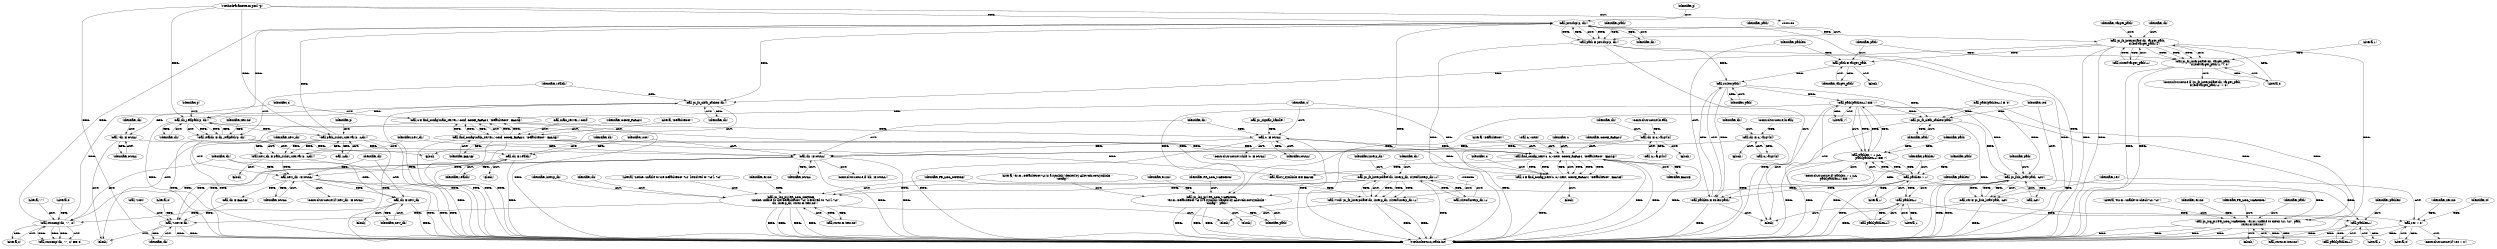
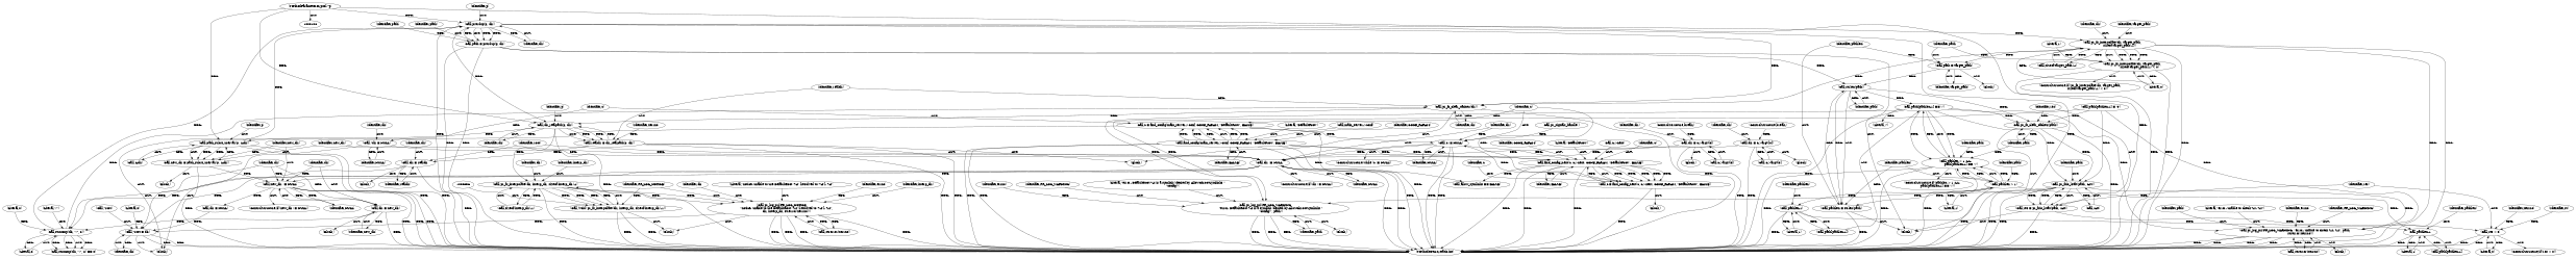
  digraph {
    n1 [label="(Call,pstrdup(p, dir))"]
    n2 [label="(Call,path = pstrdup(p, dir))"]
    n3 [label="(Call,pr_fs_interpolate(dir, target_path,\n                sizeof(target_path)-1))"]
    n4 [label="(Call,pr_fs_clear_cache2(dir))"]
    n5 [label="(Call,dir_realpath(p, dir))"]
    n6 [label="(Identifier,dir)"]
    n7 [label="(MethodReturn,static int)"]
    n8 [label="(Call,strlen(path))"]
    n9 [label="(Block,)"]
    n10 [label="(Call,pr_fs_interpolate(dir, target_path,\n                sizeof(target_path)-1) < 0)"]
    n11 [label="(Call,path = target_path)"]
    n12 [label="(Call,sizeof(target_path)-1)"]
    n13 [label="(Block,)"]
    n14 [label="(Identifier,dir)"]
    n15 [label="(Call,path_subst_uservar(p, &dir))"]
    n16 [label="(Call,realdir = dir_realpath(p, dir))"]
    n17 [label="(Call,pr_fs_interpolate(dir, interp_dir, sizeof(interp_dir)-1))"]
    n18 [label="(Identifier,dir)"]
    n19 [label="(Call,new_dir = path_subst_uservar(p, &dir))"]
    n20 [label="(Call,&dir)"]
    n21 [label="(Call,new_dir != NULL)"]
    n22 [label="(Block,)"]
    n23 [label="(MethodParameterIn,pool *p)"]
    1000106
    n25 [label="(Call,strncmp(dir, \"/\", 2))"]
    n26 [label="(Literal,2)"]
    n27 [label="(Call,strncmp(dir, \"/\", 2) == 0)"]
    n28 [label="(Call,dir = new_dir)"]
    n29 [label="(Identifier,new_dir)"]
    n30 [label="(Block,)"]
-   n31 [label="(Call,dir = FALSE)"]
+   n31 [label="(Call,dir = NULL)"]
    n32 [label="(Identifier,NULL)"]
    n33 [label="(ControlStructure,if (new_dir != NULL))"]
    n34 [label="(Call,*root = dir)"]
    n35 [label="(Call,dir != NULL)"]
    n36 [label="(Identifier,NULL)"]
    n37 [label="(ControlStructure,if (dir != NULL))"]
    n38 [label="(Block,)"]
    n39 [label="(Identifier,dir)"]
    n40 [label="(Call,*dir = NULL)"]
    n41 [label="(Identifier,NULL)"]
    n42 [label="(Call,dir = c->argv[0])"]
    n43 [label="(Block,)"]
    n44 [label="(Call,c->argv[0])"]
    n45 [label="(Call,dir = c->argv[0])"]
    n46 [label="(Block,)"]
    n47 [label="(Call,c->argv[0])"]
    n48 [label="(Call,c != NULL)"]
    n49 [label="(Call,find_config_next(c, c->next, CONF_PARAM, \"DefaultRoot\", FALSE))"]
    n50 [label="(Identifier,NULL)"]
    n51 [label="(ControlStructure,while (c != NULL))"]
    n52 [label="(Call,c = find_config_next(c, c->next, CONF_PARAM, \"DefaultRoot\", FALSE))"]
    n53 [label="(Call,allow_symlinks == FALSE)"]
    n54 [label="(Identifier,FALSE)"]
    n55 [label="(Block,)"]
    n56 [label="(Call,find_config(main_server->conf, CONF_PARAM, \"DefaultRoot\", FALSE))"]
    n57 [label="(Call,c = find_config(main_server->conf, CONF_PARAM, \"DefaultRoot\", FALSE))"]
    n58 [label="(Identifier,FALSE)"]
    n59 [label="(Call,pathlen = strlen(path))"]
    n60 [label="(Call,path[pathlen-1] == '/')"]
    n61 [label="(Call,pr_fs_clear_cache2(path))"]
    n62 [label="(Identifier,path)"]
    n63 [label="(Call,pathlen > 1 &&\n            path[pathlen-1] == '/')"]
    n64 [label="(Call,pr_fsio_lstat(path, &st))"]
    n65 [label="(Call,pr_log_pri(PR_LOG_WARNING, \"error: unable to check %s: %s\", path,\n            strerror(xerrno)))"]
    n66 [label="(Call,pr_log_pri(PR_LOG_WARNING,\n            \"error: DefaultRoot %s is a symlink (denied by AllowChrootSymlinks \"\n            \"config)\", path))"]
    n67 [label="(Literal,'/')"]
    n68 [label="(Identifier,path)"]
    n69 [label="(Call,pathlen > 1)"]
    n70 [label="(Call,pathlen-1)"]
    n71 [label="(Call,pathlen-1)"]
    n72 [label="(Literal,1)"]
    n73 [label="(ControlStructure,if (pathlen > 1 &&\n            path[pathlen-1] == '/'))"]
    n74 [label="(Call,path[pathlen-1])"]
    n75 [label="(Literal,1)"]
    n76 [label="(Call,path[pathlen-1])"]
    n77 [label="(Literal,1)"]
    n78 [label="(Call,res = pr_fsio_lstat(path, &st))"]
    n79 [label="(Call,&st)"]
    n80 [label="(Call,strerror(xerrno))"]
    n81 [label="(Block,)"]
    n82 [label="(Block,)"]
    n83 [label="(Identifier,path)"]
    n84 [label="(Call,res < 0)"]
    n85 [label="(Literal,0)"]
    n86 [label="(ControlStructure,if (res < 0))"]
    n87 [label="(ControlStructure,if (pr_fs_interpolate(dir, target_path,\n                sizeof(target_path)-1) < 0))"]
    n88 [label="(Literal,0)"]
    n89 [label="(Block,)"]
    n90 [label="(Identifier,target_path)"]
    n91 [label="(Call,dir = realdir)"]
    n92 [label="(Call,(void) pr_fs_interpolate(dir, interp_dir, sizeof(interp_dir)-1))"]
    n93 [label="(Call,pr_log_pri(PR_LOG_NOTICE,\n          \"notice: unable to use DefaultRoot '%s' [resolved to '%s']: %s\",\n          dir, interp_dir, strerror(xerrno)))"]
    n94 [label="(Call,sizeof(interp_dir)-1)"]
    n95 [label="(Identifier,realdir)"]
    n96 [label="(Block,)"]
    n97 [label="(Block,)"]
    n98 [label="(Call,strerror(xerrno))"]
    n99 [label="(Literal,1)"]
    n100 [label="(Identifier,path)"]
    n101 [label="(Identifier,dir)"]
    n102 [label="(Identifier,CONF_PARAM)"]
    n103 [label="(Literal,\"error: unable to check %s: %s\")"]
    n104 [label="(Identifier,pathlen)"]
    n105 [label="(Identifier,new_dir)"]
    n106 [label="(Literal,\"DefaultRoot\")"]
    n107 [label="(ControlStructure,break;)"]
    n108 [label="(Literal,0)"]
    n109 [label="(Identifier,path)"]
    n110 [label="(Call,main_server->conf)"]
    n111 [label="(Identifier,errno)"]
    n112 [label="(Identifier,CONF_PARAM)"]
    n113 [label="(Identifier,PR_LOG_WARNING)"]
    n114 [label="(Identifier,realdir)"]
    n115 [label="(Identifier,dir)"]
    n116 [label="(Identifier,dir)"]
    n117 [label="(Identifier,path)"]
    n118 [label="(Literal,\"/\")"]
    n119 [label="(Identifier,dir)"]
    n120 [label="(Identifier,dir)"]
    n121 [label="(Identifier,errno)"]
    n122 [label="(Call,*root)"]
    n123 [label="(ControlStructure,break;)"]
    n124 [label="(Identifier,pathlen)"]
    n125 [label="(Identifier,PR_LOG_NOTICE)"]
    n126 [label="(Identifier,path)"]
    n127 [label="(Identifier,p)"]
    n128 [label="(Identifier,res)"]
    n129 [label="(Call,path[pathlen-1] = '\0')"]
    n130 [label="(Call,c->next)"]
    n131 [label="(Identifier,dir)"]
    n132 [label="(Identifier,path)"]
    n133 [label="(Literal,\"notice: unable to use DefaultRoot '%s' [resolved to '%s']: %s\")"]
    n134 [label="(Identifier,errno)"]
    n135 [label="(Identifier,target_path)"]
    n136 [label="(Identifier,PR_LOG_WARNING)"]
    n137 [label="(Identifier,dir)"]
    n138 [label="(Identifier,path)"]
    n139 [label="(Identifier,p)"]
    n140 [label="(Identifier,interp_dir)"]
    n141 [label="(Identifier,res)"]
    n142 [label="(Identifier,root)"]
    n143 [label="(Identifier,dir)"]
    n144 [label="(Identifier,xerrno)"]
    n145 [label="(Identifier,c)"]
    n146 [label="(Literal,\"DefaultRoot\")"]
    n147 [label="(Identifier,pathlen)"]
    n148 [label="(Identifier,dir)"]
    n149 [label="(Identifier,pathlen)"]
    n150 [label="(Identifier,interp_dir)"]
    n151 [label="(Call,pr_signals_handle())"]
    n152 [label="(Identifier,c)"]
    n153 [label="(Identifier,st)"]
    n154 [label="(Identifier,p)"]
    n155 [label="(Identifier,c)"]
    n156 [label="(Identifier,new_dir)"]
    n157 [label="(Identifier,path)"]
    n158 [label="(Literal,0)"]
    n159 [label="(Literal,\"error: DefaultRoot %s is a symlink (denied by AllowChrootSymlinks \"\n            \"config)\")"]
    n160 [label="(Identifier,xerrno)"]
    n161 [label="(Identifier,c)"]
    n162 [label="(Identifier,dir)"]
    1000356
    n1 -> n2 [label="AST: "]
    n1 -> n2 [label="DDG: "]
    n1 -> n2 [label="DDG: "]
    n1 -> n3 [label="DDG: "]
    n1 -> n4 [label="DDG: "]
    n1 -> n5 [label="DDG: "]
    n1 -> n6 [label="CFG: "]
    n1 -> n7 [label="DDG: "]
    n1 -> n7 [label="DDG: "]
    n2 -> n1 [label="CFG: "]
    n2 -> n7 [label="DDG: "]
    n2 -> n7 [label="DDG: "]
    n2 -> n8 [label="DDG: "]
    n2 -> n9 [label="AST: "]
    n3 -> n4 [label="DDG: "]
    n3 -> n7 [label="DDG: "]
    n3 -> n7 [label="DDG: "]
    n3 -> n7 [label="DDG: "]
    n3 -> n10 [label="AST: "]
    n3 -> n10 [label="DDG: "]
    n3 -> n10 [label="DDG: "]
    n3 -> n10 [label="DDG: "]
    n3 -> n11 [label="DDG: "]
    n3 -> n12 [label="CFG: "]
    n4 -> n5 [label="DDG: "]
    n4 -> n7 [label="DDG: "]
    n4 -> n13 [label="AST: "]
    n4 -> n14 [label="CFG: "]
    n5 -> n7 [label="DDG: "]
    n5 -> n15 [label="DDG: "]
    n5 -> n16 [label="AST: "]
    n5 -> n16 [label="DDG: "]
    n5 -> n16 [label="DDG: "]
    n5 -> n17 [label="DDG: "]
    n5 -> n18 [label="CFG: "]
    n6 -> n1 [label="AST: "]
    n8 -> n59 [label="AST: "]
    n8 -> n59 [label="DDG: "]
    n8 -> n60 [label="DDG: "]
    n8 -> n61 [label="DDG: "]
    n8 -> n62 [label="CFG: "]
    n10 -> n7 [label="DDG: "]
    n10 -> n7 [label="DDG: "]
    n10 -> n87 [label="AST: "]
    n10 -> n88 [label="CFG: "]
    n11 -> n8 [label="DDG: "]
    n11 -> n89 [label="AST: "]
    n11 -> n90 [label="CFG: "]
    n12 -> n3 [label="AST: "]
    n12 -> n3 [label="DDG: "]
    n14 -> n4 [label="AST: "]
    n15 -> n1 [label="DDG: "]
    n15 -> n7 [label="DDG: "]
    n15 -> n7 [label="DDG: "]
    n15 -> n19 [label="AST: "]
    n15 -> n19 [label="DDG: "]
    n15 -> n19 [label="DDG: "]
    n15 -> n20 [label="CFG: "]
    n16 -> n5 [label="CFG: "]
    n16 -> n7 [label="DDG: "]
    n16 -> n7 [label="DDG: "]
    n16 -> n13 [label="AST: "]
    n16 -> n91 [label="DDG: "]
    n17 -> n7 [label="DDG: "]
    n17 -> n92 [label="AST: "]
    n17 -> n92 [label="DDG: "]
    n17 -> n92 [label="DDG: "]
    n17 -> n92 [label="DDG: "]
    n17 -> n93 [label="DDG: "]
    n17 -> n93 [label="DDG: "]
    n17 -> n94 [label="CFG: "]
    n18 -> n5 [label="AST: "]
    n19 -> n7 [label="DDG: "]
    n19 -> n15 [label="CFG: "]
    n19 -> n21 [label="DDG: "]
    n19 -> n22 [label="AST: "]
    n20 -> n15 [label="AST: "]
    n21 -> n7 [label="DDG: "]
    n21 -> n7 [label="DDG: "]
    n21 -> n7 [label="DDG: "]
    n21 -> n28 [label="DDG: "]
    n21 -> n31 [label="DDG: "]
    n21 -> n32 [label="CFG: "]
    n21 -> n33 [label="AST: "]
    n23 -> n1 [label="DDG: "]
    n23 -> n5 [label="DDG: "]
    n23 -> n7 [label="DDG: "]
    n23 -> n15 [label="DDG: "]
    n23 -> 1000106 [label="AST: "]
    n25 -> n1 [label="DDG: "]
    n25 -> n4 [label="DDG: "]
    n25 -> n26 [label="CFG: "]
    n25 -> n27 [label="AST: "]
    n25 -> n27 [label="DDG: "]
    n25 -> n27 [label="DDG: "]
    n25 -> n27 [label="DDG: "]
    n26 -> n25 [label="AST: "]
    n28 -> n7 [label="DDG: "]
    n28 -> n25 [label="DDG: "]
    n28 -> n29 [label="CFG: "]
    n28 -> n30 [label="AST: "]
    n29 -> n28 [label="AST: "]
    n31 -> n34 [label="DDG: "]
    n32 -> n21 [label="AST: "]
    n34 -> n7 [label="DDG: "]
    n34 -> n7 [label="DDG: "]
    n34 -> n38 [label="AST: "]
    n34 -> n39 [label="CFG: "]
    n35 -> n7 [label="DDG: "]
    n35 -> n7 [label="DDG: "]
    n35 -> n21 [label="DDG: "]
    n35 -> n25 [label="DDG: "]
    n35 -> n34 [label="DDG: "]
    n35 -> n36 [label="CFG: "]
    n35 -> n37 [label="AST: "]
    n36 -> n35 [label="AST: "]
    n39 -> n34 [label="AST: "]
    n40 -> n35 [label="DDG: "]
    n40 -> n38 [label="AST: "]
    n40 -> n41 [label="CFG: "]
    n41 -> n40 [label="AST: "]
    n42 -> n7 [label="DDG: "]
    n42 -> n35 [label="DDG: "]
    n42 -> n43 [label="AST: "]
    n42 -> n44 [label="CFG: "]
    n44 -> n42 [label="AST: "]
    n45 -> n7 [label="DDG: "]
    n45 -> n35 [label="DDG: "]
    n45 -> n46 [label="AST: "]
    n45 -> n47 [label="CFG: "]
    n47 -> n45 [label="AST: "]
    n48 -> n7 [label="DDG: "]
    n48 -> n7 [label="DDG: "]
    n48 -> n35 [label="DDG: "]
    n48 -> n49 [label="DDG: "]
    n48 -> n50 [label="CFG: "]
    n48 -> n51 [label="AST: "]
    n49 -> n7 [label="DDG: "]
    n49 -> n7 [label="DDG: "]
    n49 -> n7 [label="DDG: "]
    n49 -> n52 [label="AST: "]
    n49 -> n52 [label="DDG: "]
    n49 -> n52 [label="DDG: "]
    n49 -> n52 [label="DDG: "]
    n49 -> n52 [label="DDG: "]
    n49 -> n52 [label="DDG: "]
    n49 -> n53 [label="DDG: "]
    n49 -> n54 [label="CFG: "]
    n50 -> n48 [label="AST: "]
    n52 -> n7 [label="DDG: "]
    n52 -> n48 [label="DDG: "]
    n52 -> n49 [label="CFG: "]
    n52 -> n55 [label="AST: "]
    n54 -> n49 [label="AST: "]
    n56 -> n7 [label="DDG: "]
    n56 -> n7 [label="DDG: "]
    n56 -> n7 [label="DDG: "]
    n56 -> n49 [label="DDG: "]
    n56 -> n49 [label="DDG: "]
    n56 -> n53 [label="DDG: "]
    n56 -> n57 [label="AST: "]
    n56 -> n57 [label="DDG: "]
    n56 -> n57 [label="DDG: "]
    n56 -> n57 [label="DDG: "]
    n56 -> n57 [label="DDG: "]
    n56 -> n58 [label="CFG: "]
    n57 -> n7 [label="DDG: "]
    n57 -> n38 [label="AST: "]
    n57 -> n48 [label="DDG: "]
    n57 -> n56 [label="CFG: "]
    n58 -> n56 [label="AST: "]
    n59 -> n7 [label="DDG: "]
    n59 -> n8 [label="CFG: "]
    n59 -> n9 [label="AST: "]
    n60 -> n7 [label="DDG: "]
    n60 -> n61 [label="DDG: "]
    n60 -> n63 [label="AST: "]
    n60 -> n63 [label="DDG: "]
    n60 -> n63 [label="DDG: "]
    n60 -> n64 [label="DDG: "]
    n60 -> n65 [label="DDG: "]
    n60 -> n66 [label="DDG: "]
    n60 -> n67 [label="CFG: "]
    n61 -> n7 [label="DDG: "]
    n61 -> n9 [label="AST: "]
    n61 -> n64 [label="DDG: "]
    n61 -> n68 [label="CFG: "]
    n62 -> n8 [label="AST: "]
    n63 -> n7 [label="DDG: "]
    n63 -> n7 [label="DDG: "]
    n63 -> n7 [label="DDG: "]
    n63 -> n60 [label="CFG: "]
    n63 -> n69 [label="CFG: "]
    n63 -> n73 [label="AST: "]
    n64 -> n7 [label="DDG: "]
    n64 -> n7 [label="DDG: "]
    n64 -> n65 [label="DDG: "]
    n64 -> n66 [label="DDG: "]
    n64 -> n78 [label="AST: "]
    n64 -> n78 [label="DDG: "]
    n64 -> n78 [label="DDG: "]
    n64 -> n79 [label="CFG: "]
    n65 -> n7 [label="DDG: "]
    n65 -> n7 [label="DDG: "]
    n65 -> n7 [label="DDG: "]
    n65 -> n7 [label="DDG: "]
    n65 -> n80 [label="CFG: "]
    n65 -> n81 [label="AST: "]
    n66 -> n7 [label="DDG: "]
    n66 -> n7 [label="DDG: "]
    n66 -> n7 [label="DDG: "]
    n66 -> n82 [label="AST: "]
    n66 -> n83 [label="CFG: "]
-   n67 -> n60 [label="AST: "]
    n68 -> n61 [label="AST: "]
    n68 -> n63 [label="CFG: "]
    n69 -> n7 [label="DDG: "]
    n69 -> n59 [label="DDG: "]
    n69 -> n63 [label="AST: "]
    n69 -> n63 [label="DDG: "]
    n69 -> n63 [label="DDG: "]
    n69 -> n70 [label="DDG: "]
    n69 -> n71 [label="DDG: "]
    n69 -> n72 [label="CFG: "]
    n70 -> n7 [label="DDG: "]
    n70 -> n71 [label="DDG: "]
    n70 -> n74 [label="AST: "]
    n70 -> n75 [label="CFG: "]
    n71 -> n7 [label="DDG: "]
    n71 -> n76 [label="AST: "]
    n71 -> n77 [label="CFG: "]
    n72 -> n69 [label="AST: "]
    n74 -> n60 [label="AST: "]
    n74 -> n70 [label="CFG: "]
    n75 -> n70 [label="AST: "]
    n76 -> n71 [label="CFG: "]
    n77 -> n71 [label="AST: "]
    n78 -> n7 [label="DDG: "]
    n78 -> n9 [label="AST: "]
    n78 -> n64 [label="CFG: "]
    n78 -> n84 [label="DDG: "]
    n79 -> n64 [label="AST: "]
    n80 -> n65 [label="AST: "]
    n80 -> n65 [label="DDG: "]
    n83 -> n66 [label="AST: "]
    n84 -> n7 [label="DDG: "]
    n84 -> n7 [label="DDG: "]
    n84 -> n85 [label="CFG: "]
    n84 -> n86 [label="AST: "]
    n85 -> n84 [label="AST: "]
    n88 -> n3 [label="CFG: "]
    n88 -> n10 [label="AST: "]
    n90 -> n11 [label="AST: "]
    n91 -> n7 [label="DDG: "]
    n91 -> n34 [label="DDG: "]
    n91 -> n95 [label="CFG: "]
    n91 -> n96 [label="AST: "]
    n92 -> n7 [label="DDG: "]
    n92 -> n7 [label="DDG: "]
    n92 -> n17 [label="CFG: "]
    n92 -> n97 [label="AST: "]
    n93 -> n7 [label="DDG: "]
    n93 -> n7 [label="DDG: "]
    n93 -> n7 [label="DDG: "]
    n93 -> n7 [label="DDG: "]
    n93 -> n34 [label="DDG: "]
    n93 -> n97 [label="AST: "]
    n93 -> n98 [label="CFG: "]
    n94 -> n17 [label="AST: "]
    n94 -> n17 [label="DDG: "]
    n95 -> n91 [label="AST: "]
    n98 -> n93 [label="AST: "]
    n98 -> n93 [label="DDG: "]
    n99 -> n10 [label="CFG: "]
    n100 -> n69 [label="CFG: "]
    n101 -> n40 [label="AST: "]
    n102 -> n49 [label="AST: "]
    n103 -> n65 [label="AST: "]
    n104 -> n70 [label="AST: "]
    n105 -> n19 [label="CFG: "]
    n105 -> n21 [label="AST: "]
    n106 -> n49 [label="AST: "]
    n107 -> n42 [label="CFG: "]
    n108 -> n34 [label="CFG: "]
    n109 -> n2 [label="CFG: "]
    n110 -> n56 [label="AST: "]
    n111 -> n66 [label="CFG: "]
    n112 -> n56 [label="AST: "]
    n113 -> n66 [label="AST: "]
    n114 -> n4 [label="CFG: "]
    n114 -> n16 [label="AST: "]
    n115 -> n93 [label="AST: "]
    n116 -> n45 [label="AST: "]
    n117 -> n64 [label="AST: "]
    n118 -> n25 [label="AST: "]
    n119 -> n3 [label="AST: "]
    n120 -> n42 [label="AST: "]
    n121 -> n65 [label="CFG: "]
    n122 -> n34 [label="AST: "]
    n123 -> n45 [label="CFG: "]
    n124 -> n11 [label="CFG: "]
    n124 -> n59 [label="AST: "]
    n125 -> n92 [label="CFG: "]
    n125 -> n93 [label="AST: "]
    n126 -> n10 [label="CFG: "]
    n126 -> n11 [label="AST: "]
    n127 -> n1 [label="AST: "]
    n128 -> n78 [label="CFG: "]
    n128 -> n84 [label="AST: "]
    n129 -> n61 [label="DDG: "]
    n129 -> n64 [label="DDG: "]
    n129 -> n65 [label="DDG: "]
    n129 -> n66 [label="DDG: "]
    n130 -> n49 [label="AST: "]
    n131 -> n91 [label="AST: "]
    n132 -> n63 [label="CFG: "]
    n133 -> n93 [label="AST: "]
    n134 -> n93 [label="CFG: "]
    n135 -> n3 [label="AST: "]
    n136 -> n65 [label="AST: "]
    n137 -> n21 [label="CFG: "]
    n137 -> n25 [label="AST: "]
    n137 -> n28 [label="CFG: "]
    n138 -> n65 [label="AST: "]
    n139 -> n15 [label="AST: "]
    n140 -> n17 [label="AST: "]
    n141 -> n61 [label="CFG: "]
    n141 -> n78 [label="AST: "]
    n142 -> n35 [label="AST: "]
    n142 -> n91 [label="CFG: "]
    n143 -> n35 [label="AST: "]
    n143 -> n48 [label="CFG: "]
    n144 -> n84 [label="CFG: "]
    n145 -> n48 [label="AST: "]
    n145 -> n52 [label="CFG: "]
    n145 -> n57 [label="CFG: "]
    n146 -> n56 [label="AST: "]
    n147 -> n59 [label="CFG: "]
    n147 -> n69 [label="AST: "]
    n148 -> n17 [label="AST: "]
    n149 -> n71 [label="AST: "]
    n150 -> n93 [label="AST: "]
    n151 -> n48 [label="CFG: "]
    n152 -> n49 [label="AST: "]
    n153 -> n84 [label="CFG: "]
    n154 -> n5 [label="AST: "]
    n155 -> n40 [label="CFG: "]
    n155 -> n57 [label="AST: "]
    n156 -> n19 [label="AST: "]
    n156 -> n35 [label="CFG: "]
    n157 -> n2 [label="AST: "]
    n158 -> n25 [label="CFG: "]
    n159 -> n66 [label="AST: "]
    n160 -> n16 [label="CFG: "]
    n161 -> n52 [label="AST: "]
    n162 -> n21 [label="CFG: "]
    n162 -> n28 [label="AST: "]
    1000356 -> n92 [label="AST: "]
  }
